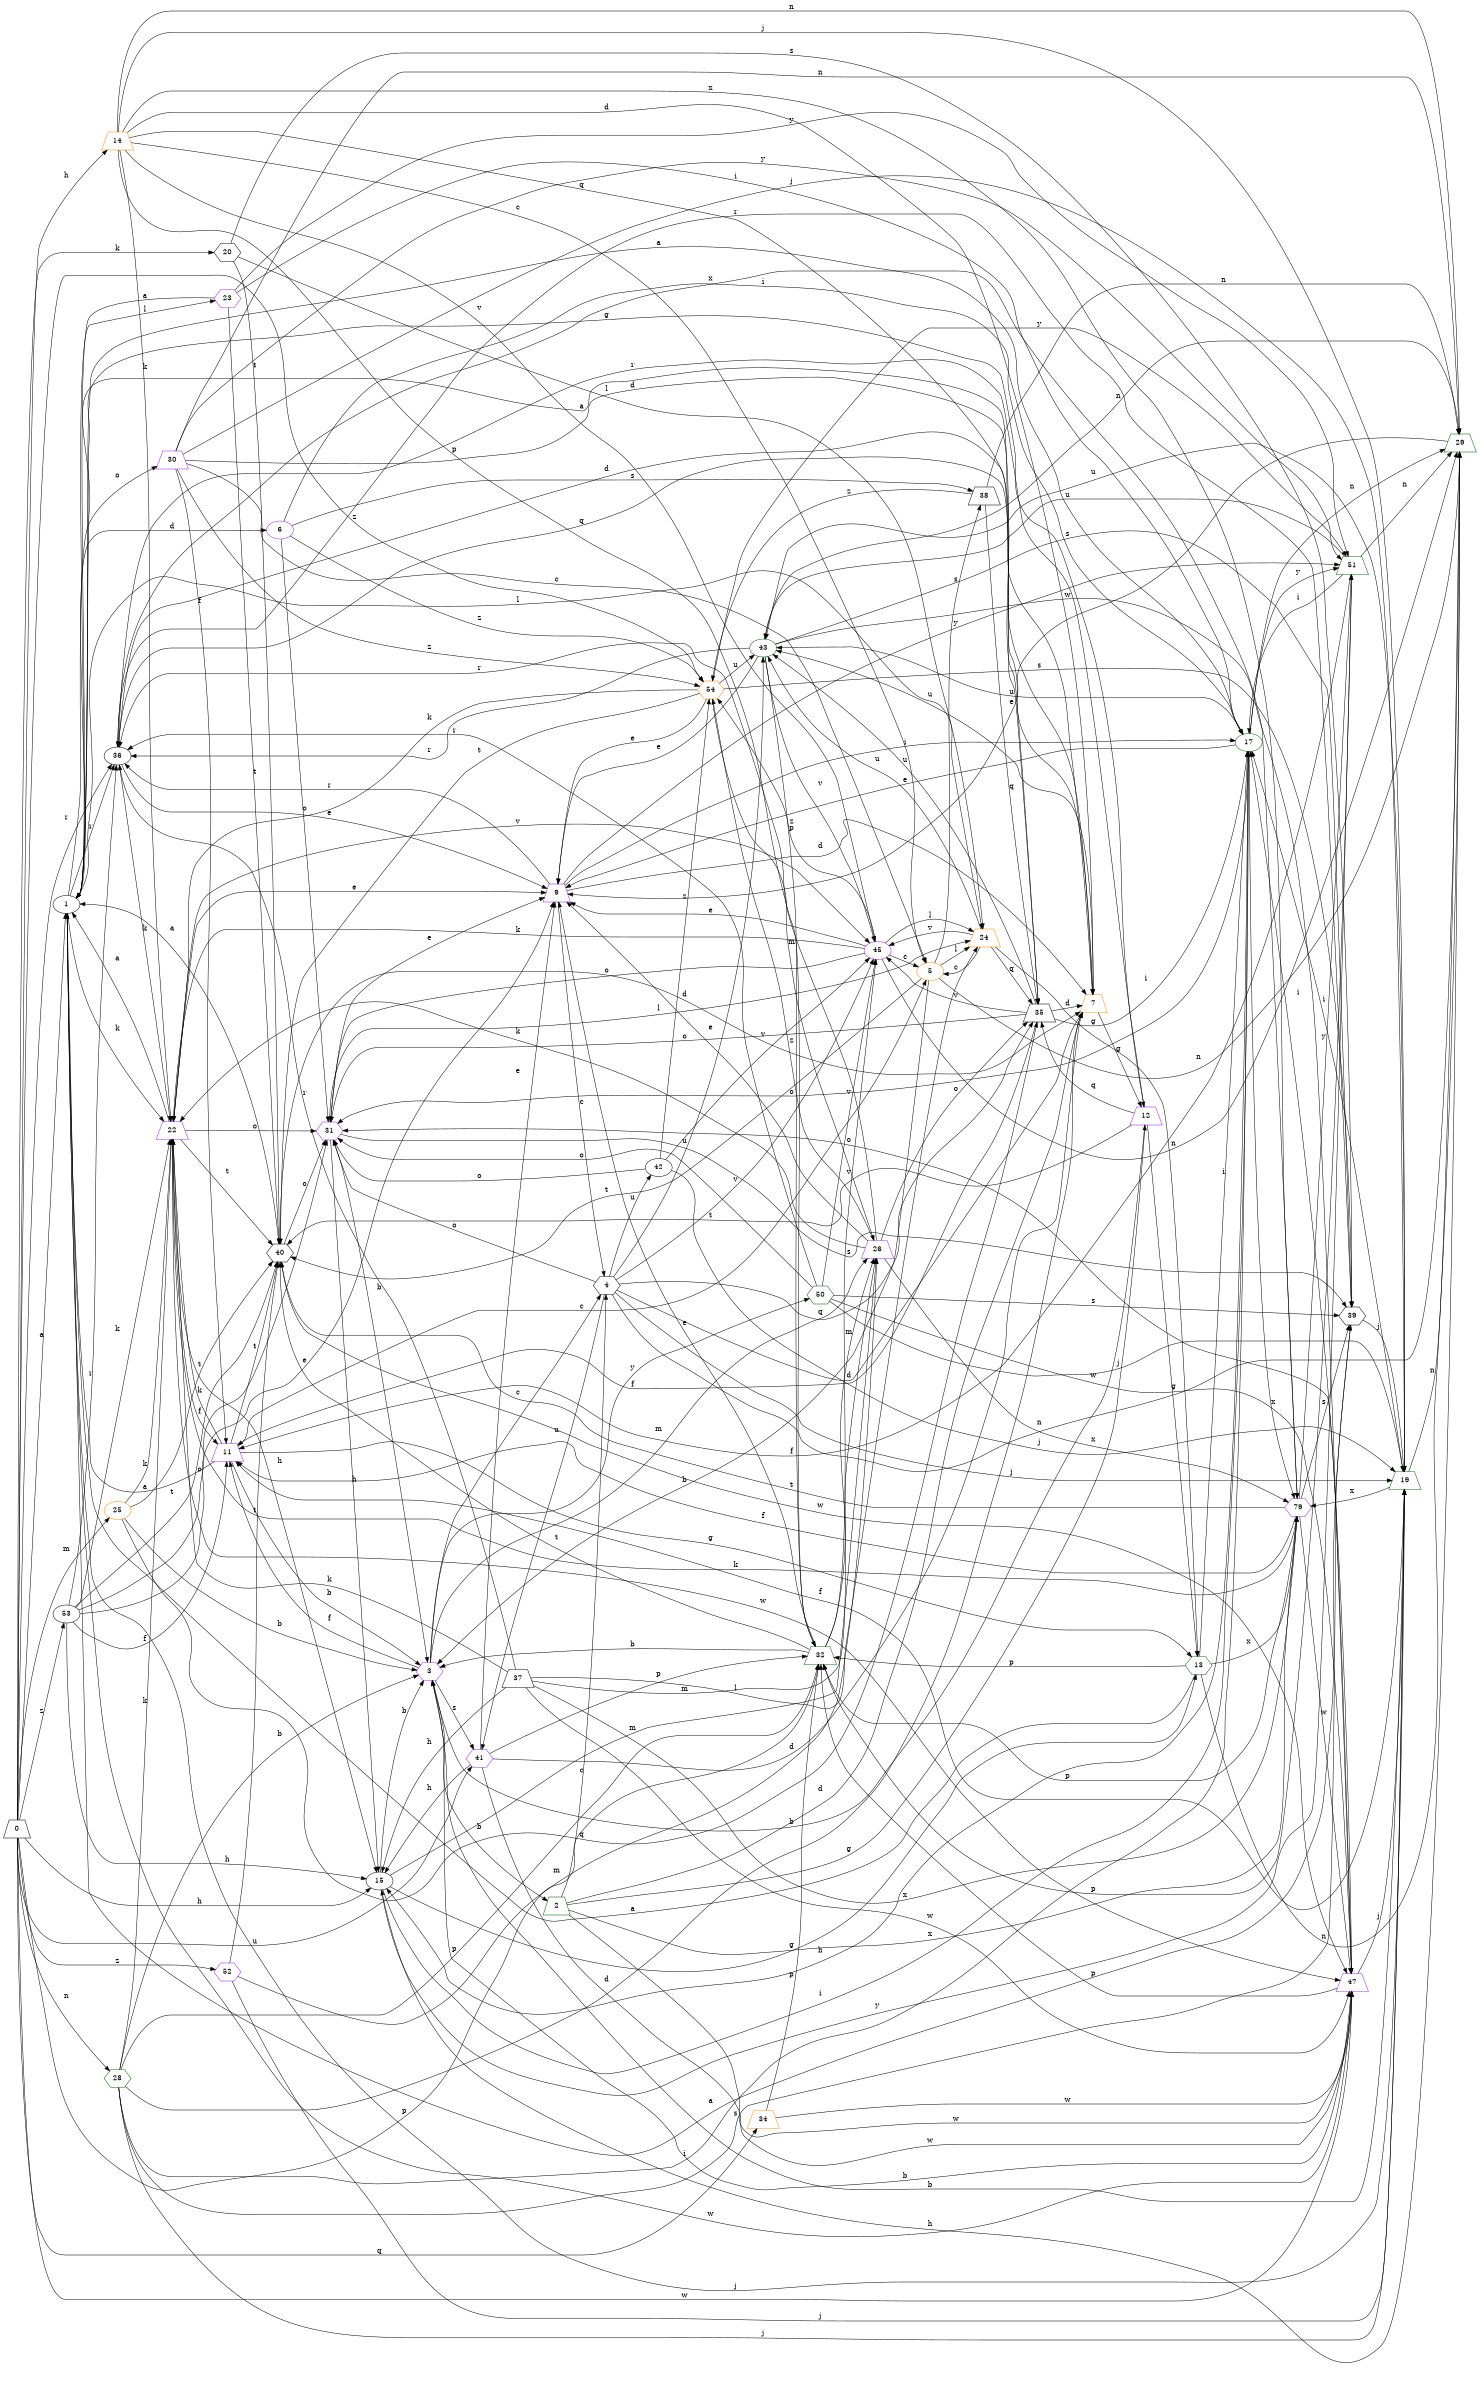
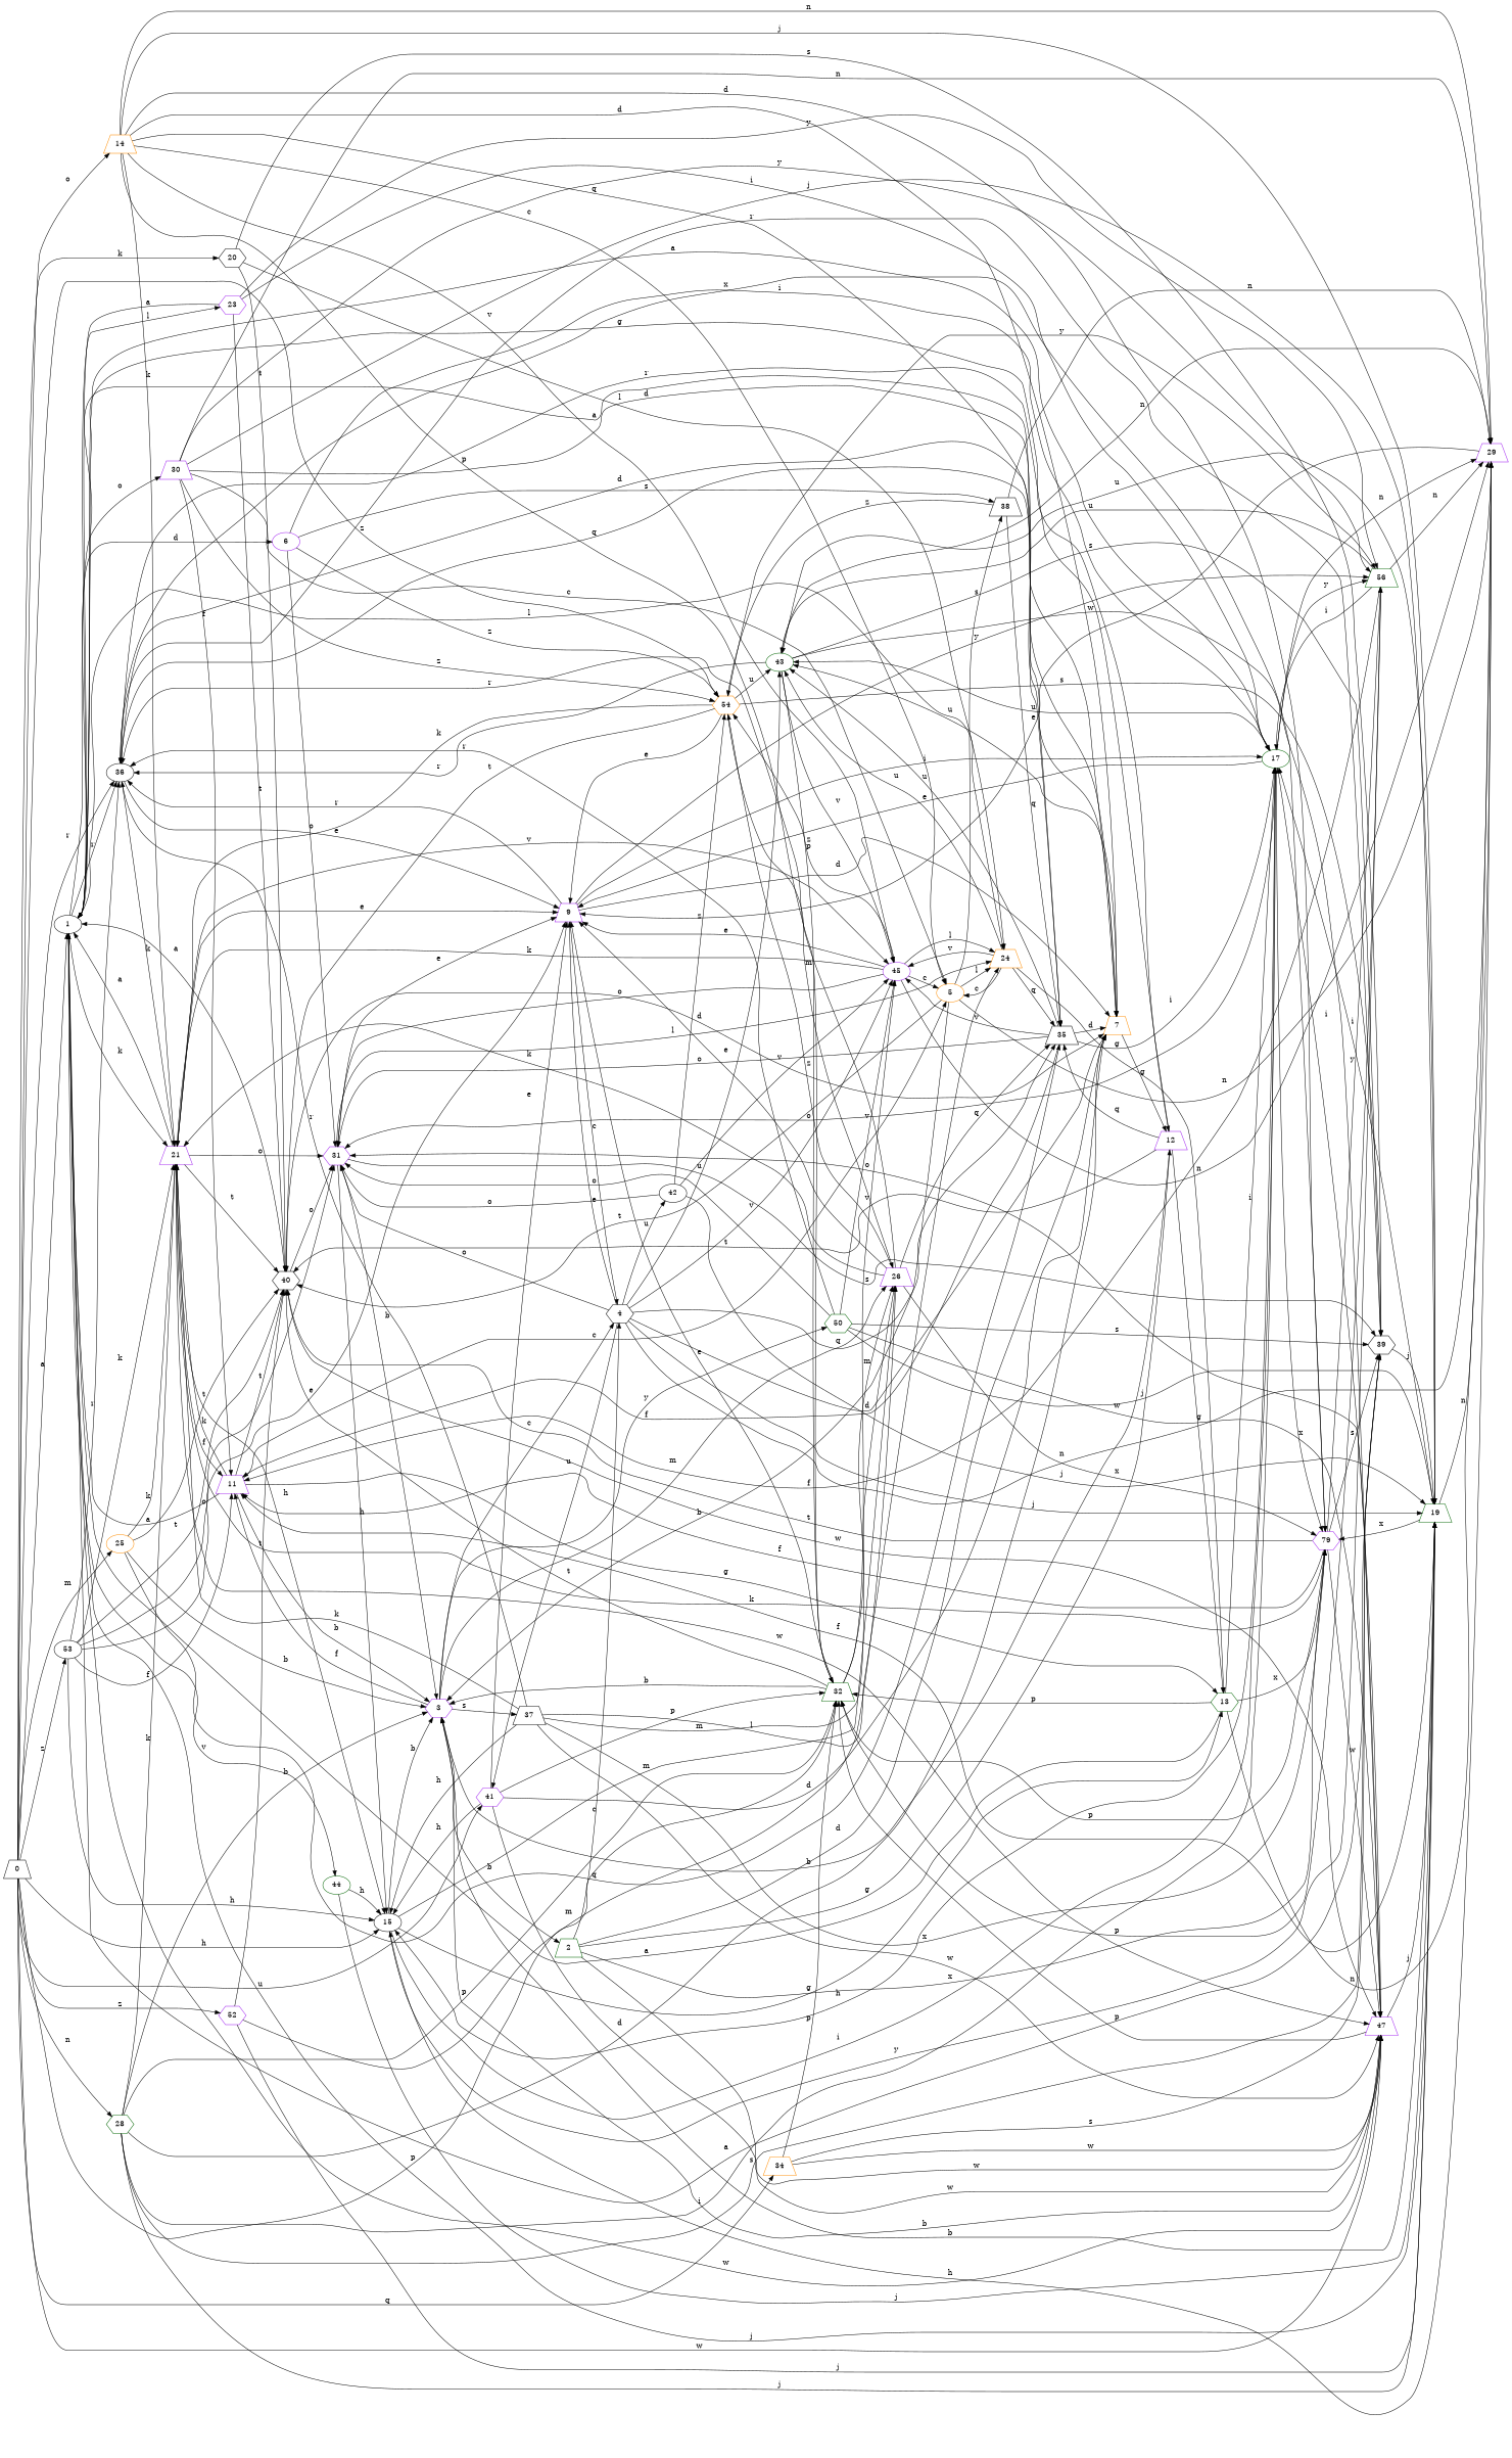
  strict digraph {
    rankdir=LR
    node [color=purple shape=trapezium]
    0 [color=black]
    1 [color=black shape=ellipse]
    14 [color=darkorange]
    15 [color=black shape=ellipse]
    20 [color=black shape=hexagon]
    25 [color=darkorange shape=ellipse]
    28 [color=darkgreen shape=hexagon]
    32 [color=darkgreen]
    34 [color=darkorange]
    36 [color=black shape=ellipse]
    41 [shape=hexagon]
    47
    52 [shape=hexagon]
    53 [color=black shape=ellipse]
    54 [color=darkorange shape=hexagon]
    6 [shape=ellipse]
    12
    19 [color=darkgreen]
-   22
+   22 [label=21]
    23 [shape=hexagon]
    24 [color=darkorange]
    30
+   44 [color=darkgreen shape=ellipse]
    7 [color=darkorange]
    n25 [label=79 shape=hexagon]
-   29 [color=darkgreen]
+   29
    35 [color=black]
    45 [shape=ellipse]
    5 [color=darkorange shape=ellipse]
    3 [shape=hexagon]
    26
    17 [color=darkgreen shape=ellipse]
-   51 [color=darkgreen]
+   51 [color=darkgreen label=56]
    13 [color=darkgreen shape=hexagon]
    40 [color=black shape=hexagon]
    39 [color=black shape=hexagon]
    9
    31 [shape=hexagon]
    11
    43 [color=darkgreen shape=ellipse]
    38 [color=black]
    2 [color=darkgreen]
    4 [color=black shape=hexagon]
    42 [color=black shape=ellipse]
    37 [color=black]
    50 [color=darkgreen shape=hexagon]
    0 -> 1 [label=a]
-   0 -> 14 [label=h]
+   0 -> 14 [label=o]
    0 -> 15 [label=h]
    0 -> 20 [label=k]
    0 -> 25 [label=m]
    0 -> 28 [label=n]
    0 -> 32 [label=p]
    0 -> 34 [label=q]
    0 -> 36 [label=r]
    0 -> 41 [label=u]
    0 -> 47 [label=w]
    0 -> 52 [label=z]
    0 -> 53 [label=z]
    0 -> 54 [label=z]
    1 -> 36 [label=r]
    1 -> 47 [label=w]
    1 -> 6 [label=d]
    1 -> 12 [label=g]
    1 -> 19 [label=j]
    1 -> 22 [label=k]
    1 -> 23 [label=l]
    1 -> 24 [label=l]
    1 -> 30 [label=o]
+   1 -> 44 [label=v]
    14 -> 32 [label=p]
    14 -> 19 [label=j]
    14 -> 22 [label=k]
    14 -> 7 [label=d]
-   14 -> n25 [label=x]
+   14 -> n25 [label=d]
    14 -> 29 [label=n]
    14 -> 35 [label=q]
    14 -> 45 [label=v]
    14 -> 5 [label=c]
    15 -> 3 [label=b]
    15 -> 26 [label=m]
    15 -> 17 [label=i]
    15 -> 51 [label=y]
    15 -> 13 [label=g]
    20 -> 24 [label=l]
    20 -> 40 [label=t]
    20 -> 39 [label=s]
    25 -> 22 [label=k]
    25 -> 35 [label=q]
    25 -> 3 [label=b]
    25 -> 40 [label=t]
    28 -> 32 [label=p]
    28 -> 19 [label=j]
    28 -> 22 [label=k]
    28 -> 7 [label=d]
    28 -> 3 [label=b]
    28 -> 17 [label=i]
    28 -> 39 [label=s]
    32 -> 45 [label=v]
    32 -> 3 [label=b]
    32 -> 26 [label=m]
    32 -> 40 [label=t]
    32 -> 9 [label=e]
    34 -> 32 [label=p]
    34 -> 47 [label=w]
+   34 -> 39 [label=s]
    36 -> 22 [label=k]
    36 -> 7 [label=d]
    36 -> n25 [label=x]
    36 -> 35 [label=q]
    36 -> 9 [label=e]
    41 -> 15 [label=h]
    41 -> 32 [label=p]
    41 -> 47 [label=w]
    41 -> 7 [label=d]
    41 -> 9 [label=e]
    47 -> 32 [label=p]
    47 -> 19 [label=j]
    47 -> 3 [label=b]
    47 -> 17 [label=i]
    47 -> 31 [label=o]
    52 -> 19 [label=j]
    52 -> 26 [label=m]
    52 -> 40 [label=t]
    53 -> 15 [label=h]
    53 -> 36 [label=r]
    53 -> 22 [label=k]
    53 -> 40 [label=t]
    53 -> 9 [label=e]
    53 -> 31 [label=o]
    53 -> 11 [label=f]
    54 -> 22 [label=k]
    54 -> 26 [label=m]
    54 -> 51 [label=y]
    54 -> 40 [label=t]
    54 -> 39 [label=s]
    54 -> 9 [label=e]
    54 -> 43 [label=u]
    6 -> 54 [label=z]
    6 -> 17 [label=i]
    6 -> 31 [label=o]
    6 -> 38 [label=s]
    12 -> 36 [label=r]
    12 -> 35 [label=q]
    12 -> 3 [label=b]
    12 -> 13 [label=g]
    12 -> 40 [label=t]
    19 -> n25 [label=x]
    19 -> 29 [label=n]
    19 -> 3 [label=b]
    19 -> 17 [label=i]
    19 -> 11 [label=f]
    19 -> 43 [label=u]
    22 -> 1 [label=a]
    22 -> 15 [label=h]
    22 -> 47 [label=w]
    22 -> 45 [label=v]
    22 -> 40 [label=t]
    22 -> 9 [label=e]
    22 -> 31 [label=o]
    22 -> 11 [label=f]
    23 -> 1 [label=a]
    23 -> 17 [label=i]
    23 -> 51 [label=y]
    23 -> 40 [label=t]
    24 -> 35 [label=q]
    24 -> 45 [label=v]
    24 -> 5 [label=c]
    24 -> 13 [label=g]
    24 -> 43 [label=u]
    30 -> 54 [label=z]
    30 -> 19 [label=j]
    30 -> 7 [label=d]
    30 -> 29 [label=n]
    30 -> 5 [label=c]
    30 -> 51 [label=y]
    30 -> 11 [label=f]
+   44 -> 15 [label=h]
+   44 -> 19 [label=j]
    7 -> 1 [label=a]
    7 -> 12 [label=g]
    7 -> 43 [label=u]
    n25 -> 32 [label=p]
    n25 -> 47 [label=w]
    n25 -> 22 [label=k]
    n25 -> 51 [label=y]
    n25 -> 40 [label=t]
    n25 -> 39 [label=s]
    n25 -> 11 [label=f]
    29 -> 15 [label=h]
    29 -> 9 [label=e]
    35 -> 7 [label=d]
    35 -> 45 [label=v]
    35 -> 17 [label=i]
    35 -> 31 [label=o]
    35 -> 11 [label=f]
    35 -> 43 [label=u]
    45 -> 54 [label=z]
    45 -> 22 [label=k]
    45 -> 24 [label=l]
    45 -> 29 [label=n]
    45 -> 5 [label=c]
    45 -> 9 [label=e]
    45 -> 31 [label=o]
    5 -> 24 [label=l]
    5 -> 29 [label=n]
    5 -> 3 [label=b]
    5 -> 40 [label=t]
    5 -> 38 [label=s]
    3 -> 26 [label=m]
    3 -> 11 [label=f]
    3 -> 2 [label=b]
    3 -> 4 [label=c]
-   3 -> 41 [label=s]
+   3 -> 37 [label=s]
    3 -> 50 [label=y]
    26 -> 36 [label=r]
    26 -> 54 [label=z]
    26 -> 22 [label=k]
    26 -> n25 [label=x]
-   26 -> 35 [label=o]
+   26 -> 35 [label=q]
    26 -> 9 [label=e]
    17 -> 1 [label=a]
    17 -> 15 [label=h]
    17 -> n25 [label=x]
    17 -> 29 [label=n]
    17 -> 51 [label=y]
    17 -> 9 [label=e]
    17 -> 31 [label=o]
    17 -> 43 [label=u]
    51 -> 32 [label=p]
    51 -> 29 [label=n]
    51 -> 17 [label=i]
    51 -> 11 [label=f]
    51 -> 43 [label=u]
    13 -> 1 [label=a]
    13 -> 32 [label=p]
    13 -> n25 [label=x]
    13 -> 29 [label=n]
    13 -> 17 [label=i]
    40 -> 1 [label=a]
    40 -> 47 [label=w]
    40 -> 7 [label=d]
    40 -> 31 [label=o]
    39 -> 1 [label=a]
    39 -> 36 [label=r]
    39 -> 19 [label=j]
    9 -> 36 [label=r]
    9 -> 7 [label=d]
    9 -> 17 [label=i]
    9 -> 51 [label=y]
    9 -> 4 [label=c]
    31 -> 15 [label=h]
    31 -> 24 [label=l]
    31 -> 3 [label=b]
    31 -> 39 [label=s]
    31 -> 9 [label=e]
    11 -> 1 [label=a]
    11 -> 22 [label=k]
    11 -> 5 [label=c]
    11 -> 3 [label=b]
    11 -> 13 [label=g]
    11 -> 40 [label=t]
    43 -> 32 [label=p]
    43 -> 36 [label=r]
    43 -> 47 [label=w]
    43 -> 29 [label=n]
    43 -> 45 [label=v]
    43 -> 39 [label=s]
    38 -> 54 [label=z]
    38 -> 29 [label=n]
    38 -> 35 [label=q]
    2 -> 47 [label=w]
    2 -> 12 [label=g]
    2 -> 7 [label=d]
    2 -> n25 [label=x]
    2 -> 4 [label=c]
    4 -> 41 [label=u]
    4 -> 19 [label=j]
    4 -> 7 [label=d]
    4 -> 29 [label=n]
    4 -> 35 [label=q]
    4 -> 45 [label=v]
-   43 -> 9 [label=e]
+   4 -> 9 [label=e]
    4 -> 31 [label=o]
    4 -> 43 [label=u]
    4 -> 42 [label=u]
    42 -> 54 [label=z]
    42 -> 19 [label=j]
    42 -> 45 [label=v]
    42 -> 31 [label=o]
    37 -> 15 [label=h]
    37 -> 36 [label=r]
    37 -> 47 [label=w]
    37 -> 22 [label=k]
    37 -> 24 [label=l]
    37 -> n25 [label=x]
    37 -> 26 [label=m]
    50 -> 36 [label=r]
    50 -> 47 [label=w]
    50 -> 19 [label=j]
    50 -> 45 [label=v]
    50 -> 39 [label=s]
    50 -> 31 [label=o]
  }
